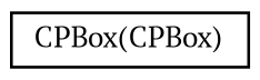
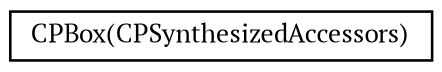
  digraph {
    rankdir=LR
    fontname="PT Serif"
-   n1 [color=black fillcolor=white fontname="PT Serif" fontsize=10 height=0.2 label="CPBox(CPBox)" shape=record style=filled width=0.4]
+   n1 [color=black fillcolor=white fontname="PT Serif" fontsize=10 height=0.2 label="CPBox(CPSynthesizedAccessors)" shape=record style=filled width=0.4]
  }
